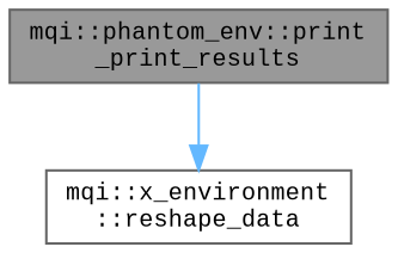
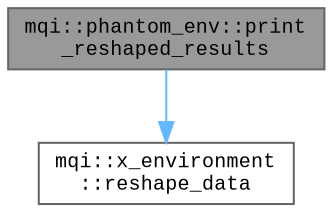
  digraph {
    rankdir=TB
    fontname="Liberation Mono"
    node [fontname="Liberation Mono" fontsize=10 shape=box style=filled]
-   n1 [color=gray40 fillcolor=grey60 fontcolor=black height=0.2 label="mqi::phantom_env::print\l_print_results" width=0.4]
+   n1 [color=gray40 fillcolor=grey60 fontcolor=black height=0.2 label="mqi::phantom_env::print\l_reshaped_results" width=0.4]
    n2 [color=grey40 fillcolor=white height=0.2 label="mqi::x_environment\l::reshape_data" width=0.4]
    n1 -> n2 [color=steelblue1 fontname="Liberation Mono" fontsize=10 labelfontname=Helvetica labelfontsize=10 style=solid]
  }
